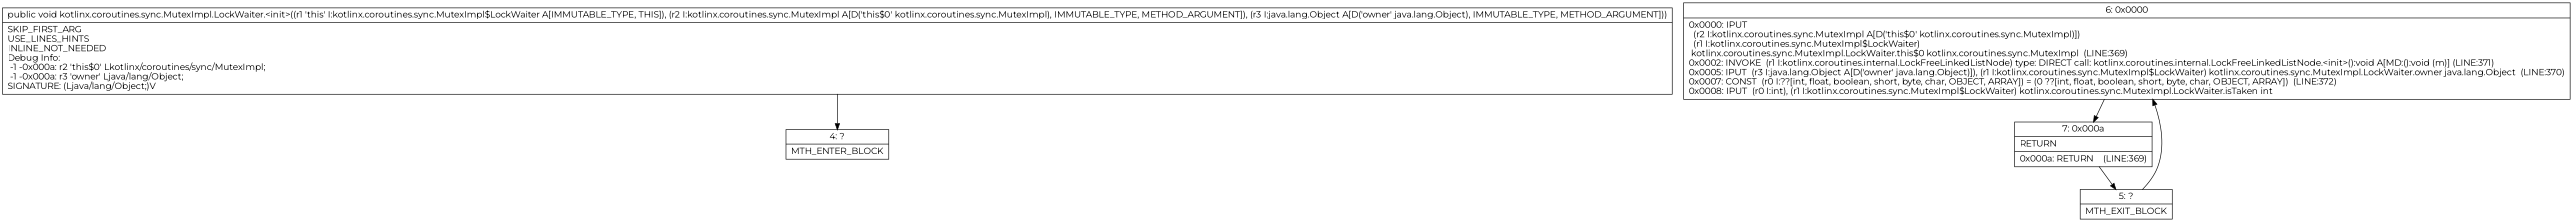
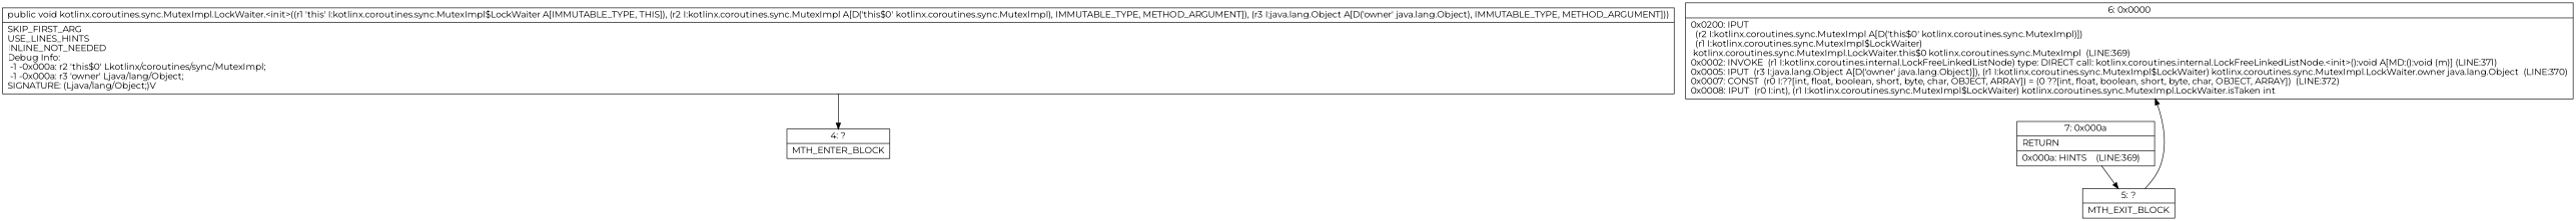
  digraph {
    fontname=Montserrat
    node [fontname=Montserrat shape=record]
    edge [fontname=Montserrat]
    n1 [label="{4\:\ ?|MTH_ENTER_BLOCK\l}"]
-   n2 [label="{6\:\ 0x0000|0x0000: IPUT  \l  (r2 I:kotlinx.coroutines.sync.MutexImpl A[D('this$0' kotlinx.coroutines.sync.MutexImpl)])\l  (r1 I:kotlinx.coroutines.sync.MutexImpl$LockWaiter)\l kotlinx.coroutines.sync.MutexImpl.LockWaiter.this$0 kotlinx.coroutines.sync.MutexImpl  (LINE:369)\l0x0002: INVOKE  (r1 I:kotlinx.coroutines.internal.LockFreeLinkedListNode) type: DIRECT call: kotlinx.coroutines.internal.LockFreeLinkedListNode.\<init\>():void A[MD:():void (m)] (LINE:371)\l0x0005: IPUT  (r3 I:java.lang.Object A[D('owner' java.lang.Object)]), (r1 I:kotlinx.coroutines.sync.MutexImpl$LockWaiter) kotlinx.coroutines.sync.MutexImpl.LockWaiter.owner java.lang.Object  (LINE:370)\l0x0007: CONST  (r0 I:??[int, float, boolean, short, byte, char, OBJECT, ARRAY]) = (0 ??[int, float, boolean, short, byte, char, OBJECT, ARRAY])  (LINE:372)\l0x0008: IPUT  (r0 I:int), (r1 I:kotlinx.coroutines.sync.MutexImpl$LockWaiter) kotlinx.coroutines.sync.MutexImpl.LockWaiter.isTaken int \l}"]
-   n3 [label="{7\:\ 0x000a|RETURN\l|0x000a: RETURN    (LINE:369)\l}"]
+   n2 [label="{6\:\ 0x0000|0x0200: IPUT  \l  (r2 I:kotlinx.coroutines.sync.MutexImpl A[D('this$0' kotlinx.coroutines.sync.MutexImpl)])\l  (r1 I:kotlinx.coroutines.sync.MutexImpl$LockWaiter)\l kotlinx.coroutines.sync.MutexImpl.LockWaiter.this$0 kotlinx.coroutines.sync.MutexImpl  (LINE:369)\l0x0002: INVOKE  (r1 I:kotlinx.coroutines.internal.LockFreeLinkedListNode) type: DIRECT call: kotlinx.coroutines.internal.LockFreeLinkedListNode.\<init\>():void A[MD:():void (m)] (LINE:371)\l0x0005: IPUT  (r3 I:java.lang.Object A[D('owner' java.lang.Object)]), (r1 I:kotlinx.coroutines.sync.MutexImpl$LockWaiter) kotlinx.coroutines.sync.MutexImpl.LockWaiter.owner java.lang.Object  (LINE:370)\l0x0007: CONST  (r0 I:??[int, float, boolean, short, byte, char, OBJECT, ARRAY]) = (0 ??[int, float, boolean, short, byte, char, OBJECT, ARRAY])  (LINE:372)\l0x0008: IPUT  (r0 I:int), (r1 I:kotlinx.coroutines.sync.MutexImpl$LockWaiter) kotlinx.coroutines.sync.MutexImpl.LockWaiter.isTaken int \l}"]
+   n3 [label="{7\:\ 0x000a|RETURN\l|0x000a: HINTS    (LINE:369)\l}"]
    n4 [label="{5\:\ ?|MTH_EXIT_BLOCK\l}"]
    n5 [label="{public void kotlinx.coroutines.sync.MutexImpl.LockWaiter.\<init\>((r1 'this' I:kotlinx.coroutines.sync.MutexImpl$LockWaiter A[IMMUTABLE_TYPE, THIS]), (r2 I:kotlinx.coroutines.sync.MutexImpl A[D('this$0' kotlinx.coroutines.sync.MutexImpl), IMMUTABLE_TYPE, METHOD_ARGUMENT]), (r3 I:java.lang.Object A[D('owner' java.lang.Object), IMMUTABLE_TYPE, METHOD_ARGUMENT]))  | SKIP_FIRST_ARG\lUSE_LINES_HINTS\lINLINE_NOT_NEEDED\lDebug Info:\l  \-1 \-0x000a: r2 'this$0' Lkotlinx\/coroutines\/sync\/MutexImpl;\l  \-1 \-0x000a: r3 'owner' Ljava\/lang\/Object;\lSIGNATURE: (Ljava\/lang\/Object;)V\l}"]
-   n2 -> n3
    n3 -> n4
    n4 -> n2
    n5 -> n1
  }
